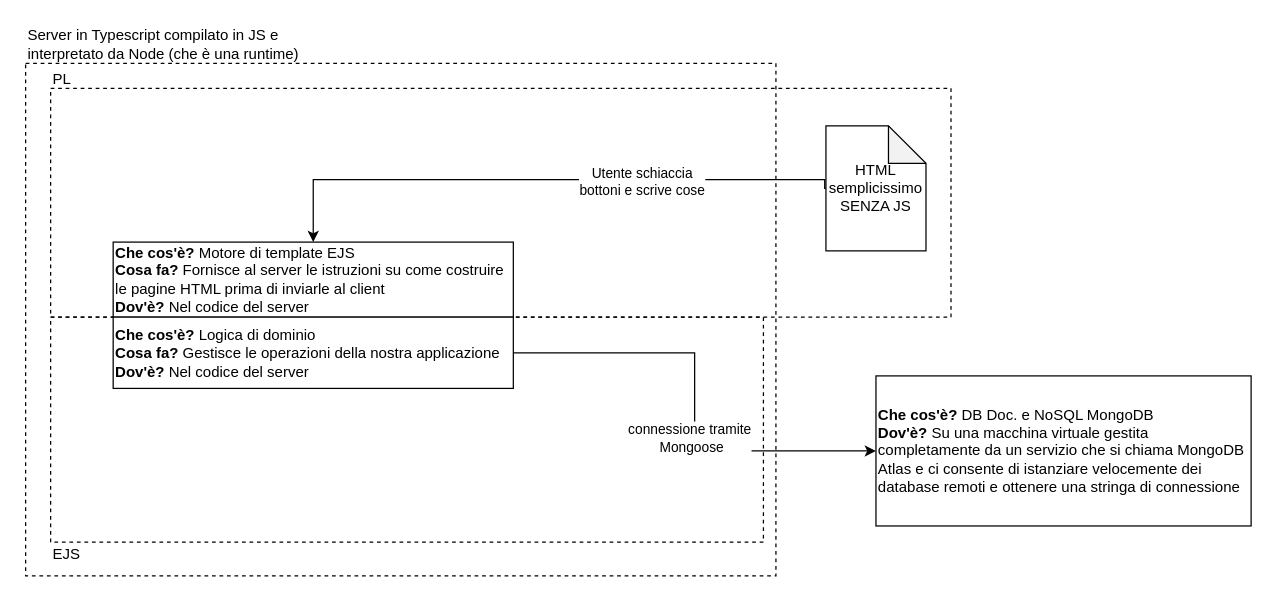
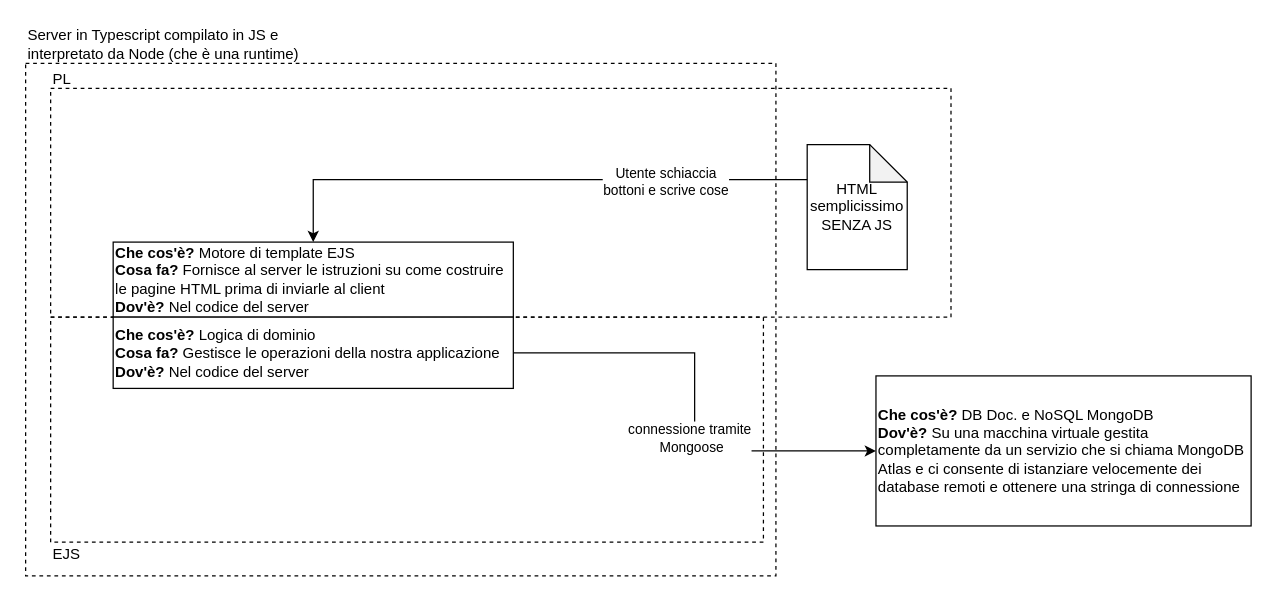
  <mxCell id="0" />
  <mxCell id="1" parent="0" />
  <mxCell id="2" value="" style="rounded=0;whiteSpace=wrap;html=1;fillColor=none;dashed=1;" vertex="1" parent="1"><mxGeometry x="20" y="50" width="600" height="410" as="geometry" /></mxCell>
  <mxCell id="3" value="" style="rounded=0;whiteSpace=wrap;html=1;fillColor=none;dashed=1;" vertex="1" parent="1"><mxGeometry x="40" y="253" width="570" height="180" as="geometry" /></mxCell>
  <mxCell id="4" value="" style="rounded=0;whiteSpace=wrap;html=1;fillColor=none;dashed=1;" vertex="1" parent="1"><mxGeometry x="40" y="70" width="720" height="183" as="geometry" /></mxCell>
  <mxCell id="5" value="&lt;b&gt;Che cos'è? &lt;/b&gt;Motore di template EJS&lt;br&gt;&lt;b&gt;Cosa fa?&lt;/b&gt;&amp;nbsp;Fornisce al server le istruzioni su come costruire le pagine HTML prima di inviarle al client&lt;br&gt;&lt;b&gt;Dov'è?&lt;/b&gt;&amp;nbsp;Nel codice del server" style="rounded=0;whiteSpace=wrap;html=1;align=left;" vertex="1" parent="1"><mxGeometry x="90" y="193" width="320" height="60" as="geometry" /></mxCell>
  <mxCell id="6" style="edgeStyle=orthogonalEdgeStyle;rounded=0;orthogonalLoop=1;jettySize=auto;html=1;exitX=1;exitY=0.5;exitDx=0;exitDy=0;entryX=0;entryY=0.5;entryDx=0;entryDy=0;" edge="1" parent="1" source="8" target="9"><mxGeometry relative="1" as="geometry" /></mxCell>
  <mxCell id="7" value="connessione tramite&lt;br&gt;&amp;nbsp;Mongoose" style="edgeLabel;html=1;align=center;verticalAlign=middle;resizable=0;points=[];" vertex="1" connectable="0" parent="6"><mxGeometry x="0.205" y="1" relative="1" as="geometry"><mxPoint x="-5.65" y="-9" as="offset" /></mxGeometry></mxCell>
  <mxCell id="8" value="&lt;b&gt;Che cos'è? &lt;/b&gt;Logica di dominio&lt;br&gt;&lt;b&gt;Cosa fa?&lt;/b&gt;&amp;nbsp;Gestisce le operazioni della nostra applicazione&lt;br&gt;&lt;b&gt;Dov'è? &lt;/b&gt;Nel codice del server" style="rounded=0;whiteSpace=wrap;html=1;align=left;" vertex="1" parent="1"><mxGeometry x="90" y="253" width="320" height="57" as="geometry" /></mxCell>
  <mxCell id="9" value="&lt;b&gt;Che cos'è? &lt;/b&gt;DB Doc. e NoSQL MongoDB&lt;br&gt;&lt;b&gt;Dov'è? &lt;/b&gt;Su una macchina virtuale gestita completamente da un servizio che si chiama MongoDB Atlas e ci consente di istanziare velocemente dei database remoti e ottenere una stringa di connessione" style="rounded=0;whiteSpace=wrap;html=1;align=left;" vertex="1" parent="1"><mxGeometry x="700" y="300" width="300" height="120" as="geometry" /></mxCell>
  <mxCell id="10" style="edgeStyle=orthogonalEdgeStyle;rounded=0;orthogonalLoop=1;jettySize=auto;html=1;exitX=0;exitY=0.5;exitDx=0;exitDy=0;exitPerimeter=0;" edge="1" parent="1" source="12"><mxGeometry relative="1" as="geometry"><mxPoint x="505" y="143" as="sourcePoint" /><mxPoint x="250" y="193" as="targetPoint" /><Array as="points"><mxPoint x="659" y="143" /><mxPoint x="250" y="143" /></Array></mxGeometry></mxCell>
  <mxCell id="11" value="Utente schiaccia &lt;br&gt;bottoni e scrive cose" style="edgeLabel;html=1;align=center;verticalAlign=middle;resizable=0;points=[];" vertex="1" connectable="0" parent="10"><mxGeometry x="-0.337" y="1" relative="1" as="geometry"><mxPoint as="offset" /></mxGeometry></mxCell>
- <mxCell id="12" value="HTML semplicissimo SENZA JS" style="shape=note;whiteSpace=wrap;html=1;backgroundOutline=1;darkOpacity=0.05;" vertex="1" parent="1"><mxGeometry x="660" y="100" width="80" height="100" as="geometry" /></mxCell>
+ <mxCell id="12" value="HTML semplicissimo SENZA JS" style="shape=note;whiteSpace=wrap;html=1;backgroundOutline=1;darkOpacity=0.05;" vertex="1" parent="1"><mxGeometry x="645" y="115" width="80" height="100" as="geometry" /></mxCell>
  <mxCell id="13" value="PL" style="text;html=1;strokeColor=none;fillColor=none;align=left;verticalAlign=middle;whiteSpace=wrap;rounded=0;" vertex="1" parent="1"><mxGeometry x="40" y="53" width="40" height="20" as="geometry" /></mxCell>
  <mxCell id="14" value="EJS" style="text;html=1;strokeColor=none;fillColor=none;align=left;verticalAlign=middle;whiteSpace=wrap;rounded=0;" vertex="1" parent="1"><mxGeometry x="40" y="433" width="40" height="20" as="geometry" /></mxCell>
  <mxCell id="15" value="Server in Typescript compilato in JS e interpretato da Node (che è una runtime)" style="text;html=1;strokeColor=none;fillColor=none;align=left;verticalAlign=middle;whiteSpace=wrap;rounded=0;" vertex="1" parent="1"><mxGeometry x="20" y="20" width="260" height="30" as="geometry" /></mxCell>
